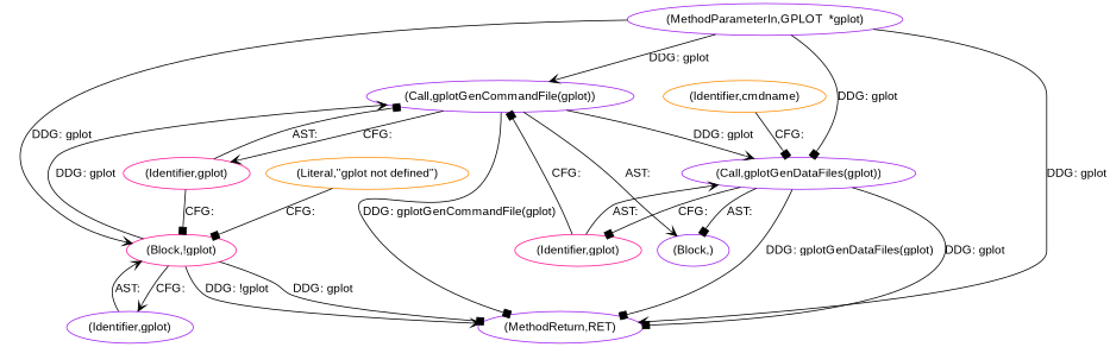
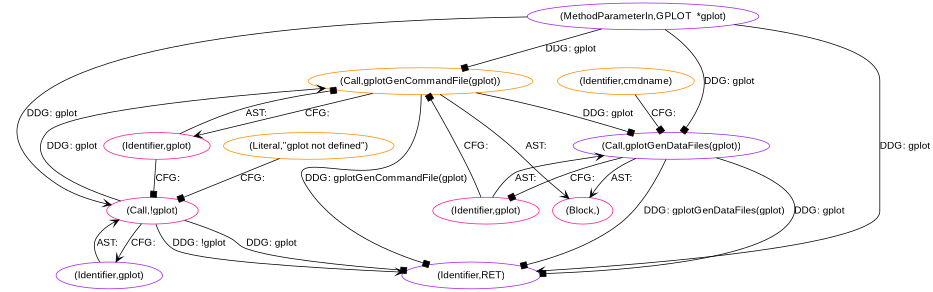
  digraph {
    fontname="Liberation Sans"
    node [color=purple fontname="Liberation Sans"]
    edge [arrowhead=vee fontname="Liberation Sans"]
-   n1 [label="(Call,gplotGenCommandFile(gplot))"]
+   n1 [color=darkorange label="(Call,gplotGenCommandFile(gplot))"]
    n2 [label="(Call,gplotGenDataFiles(gplot))"]
-   n3 [label="(MethodReturn,RET)"]
-   n4 [label="(Block,)"]
+   n3 [label="(Identifier,RET)"]
+   n4 [color=deeppink label="(Block,)"]
    n5 [color=deeppink label="(Identifier,gplot)"]
    n6 [color=deeppink label="(Identifier,gplot)"]
-   n7 [color=deeppink label="(Block,!gplot)"]
+   n7 [color=deeppink label="(Call,!gplot)"]
    n8 [label="(Identifier,gplot)"]
    n9 [label="(MethodParameterIn,GPLOT  *gplot)"]
    n10 [color=darkorange label="(Literal,\"gplot not defined\")"]
    n11 [color=darkorange label="(Identifier,cmdname)"]
-   n1 -> n2 [label="DDG: gplot"]
+   n1 -> n2 [arrowhead=box label="DDG: gplot"]
    n1 -> n3 [arrowhead=box label="DDG: gplotGenCommandFile(gplot)"]
    n1 -> n4 [label="AST: "]
    n1 -> n5 [label="CFG: "]
    n2 -> n3 [arrowhead=box label="DDG: gplotGenDataFiles(gplot)"]
    n2 -> n3 [arrowhead=box label="DDG: gplot"]
-   n2 -> n4 [arrowhead=box label="AST: "]
+   n2 -> n4 [label="AST: "]
    n2 -> n6 [arrowhead=box label="CFG: "]
    n5 -> n1 [arrowhead=box label="AST: "]
    n5 -> n7 [arrowhead=box label="CFG: "]
    n6 -> n1 [arrowhead=box label="CFG: "]
    n6 -> n2 [label="AST: "]
    n7 -> n1 [label="DDG: gplot"]
    n7 -> n3 [arrowhead=box label="DDG: gplot"]
    n7 -> n3 [label="DDG: !gplot"]
    n7 -> n8 [label="CFG: "]
    n8 -> n7 [label="AST: "]
-   n9 -> n1 [label="DDG: gplot"]
+   n9 -> n1 [arrowhead=box label="DDG: gplot"]
    n9 -> n2 [arrowhead=box label="DDG: gplot"]
    n9 -> n3 [label="DDG: gplot"]
    n9 -> n7 [label="DDG: gplot"]
    n10 -> n7 [arrowhead=box label="CFG: "]
    n11 -> n2 [arrowhead=box label="CFG: "]
  }
